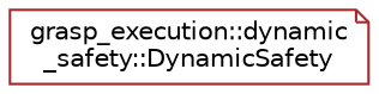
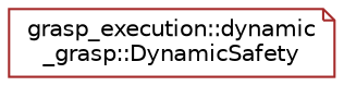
  digraph {
    rankdir=LR
-   n1 [color=brown fillcolor=white fontname=Helvetica fontsize=10 height=0.2 label="grasp_execution::dynamic\l_safety::DynamicSafety" shape=note style=filled width=0.4]
+   n1 [color=brown fillcolor=white fontname=Helvetica fontsize=10 height=0.2 label="grasp_execution::dynamic\l_grasp::DynamicSafety" shape=note style=filled width=0.4]
  }
